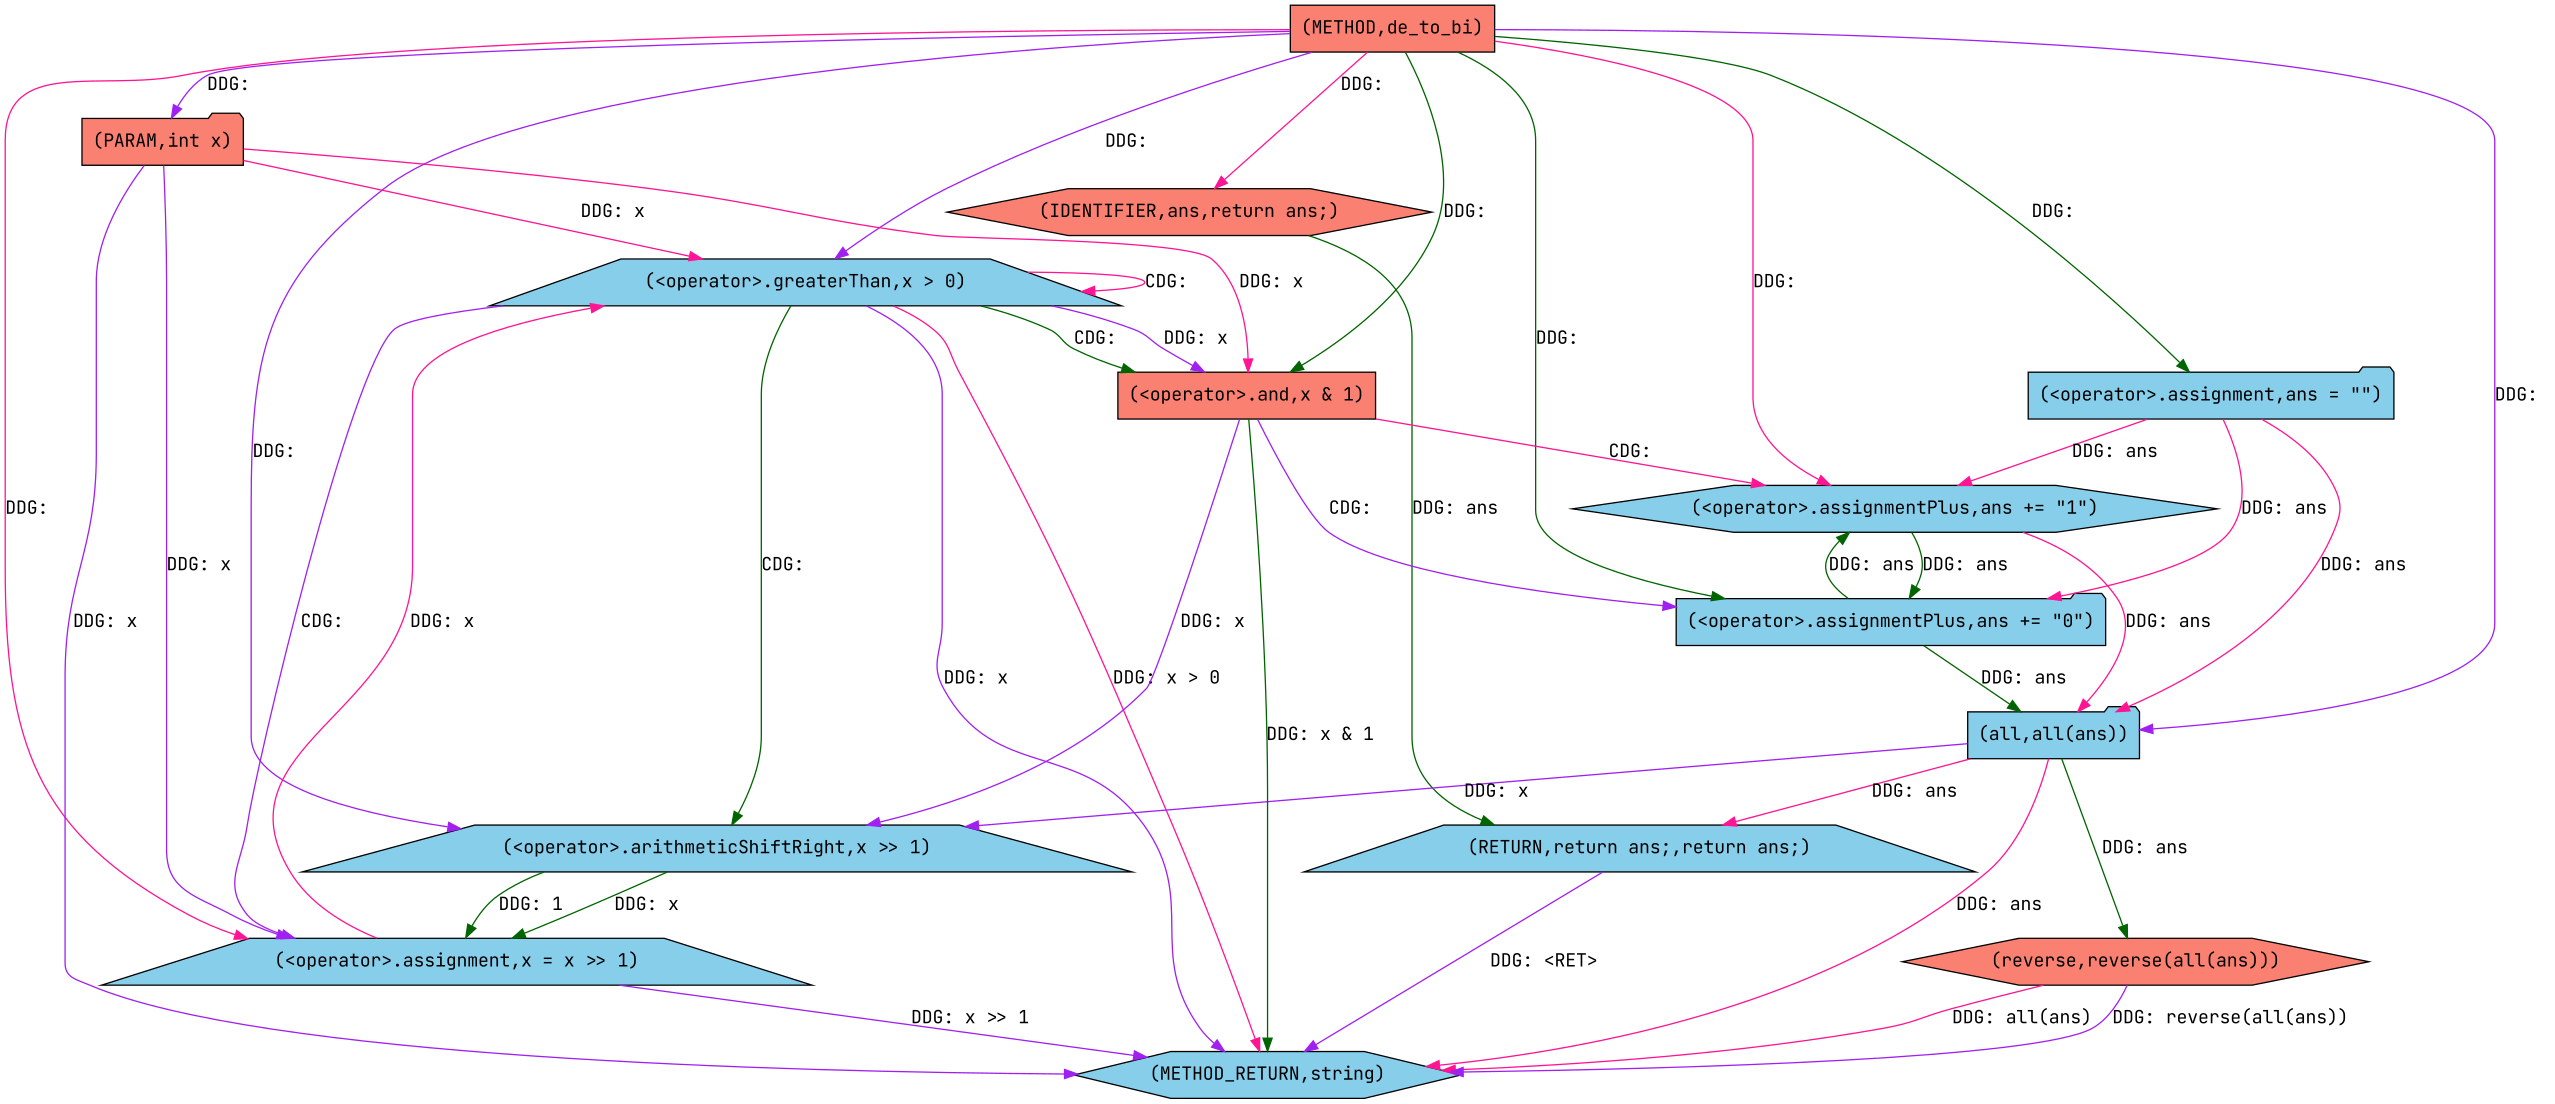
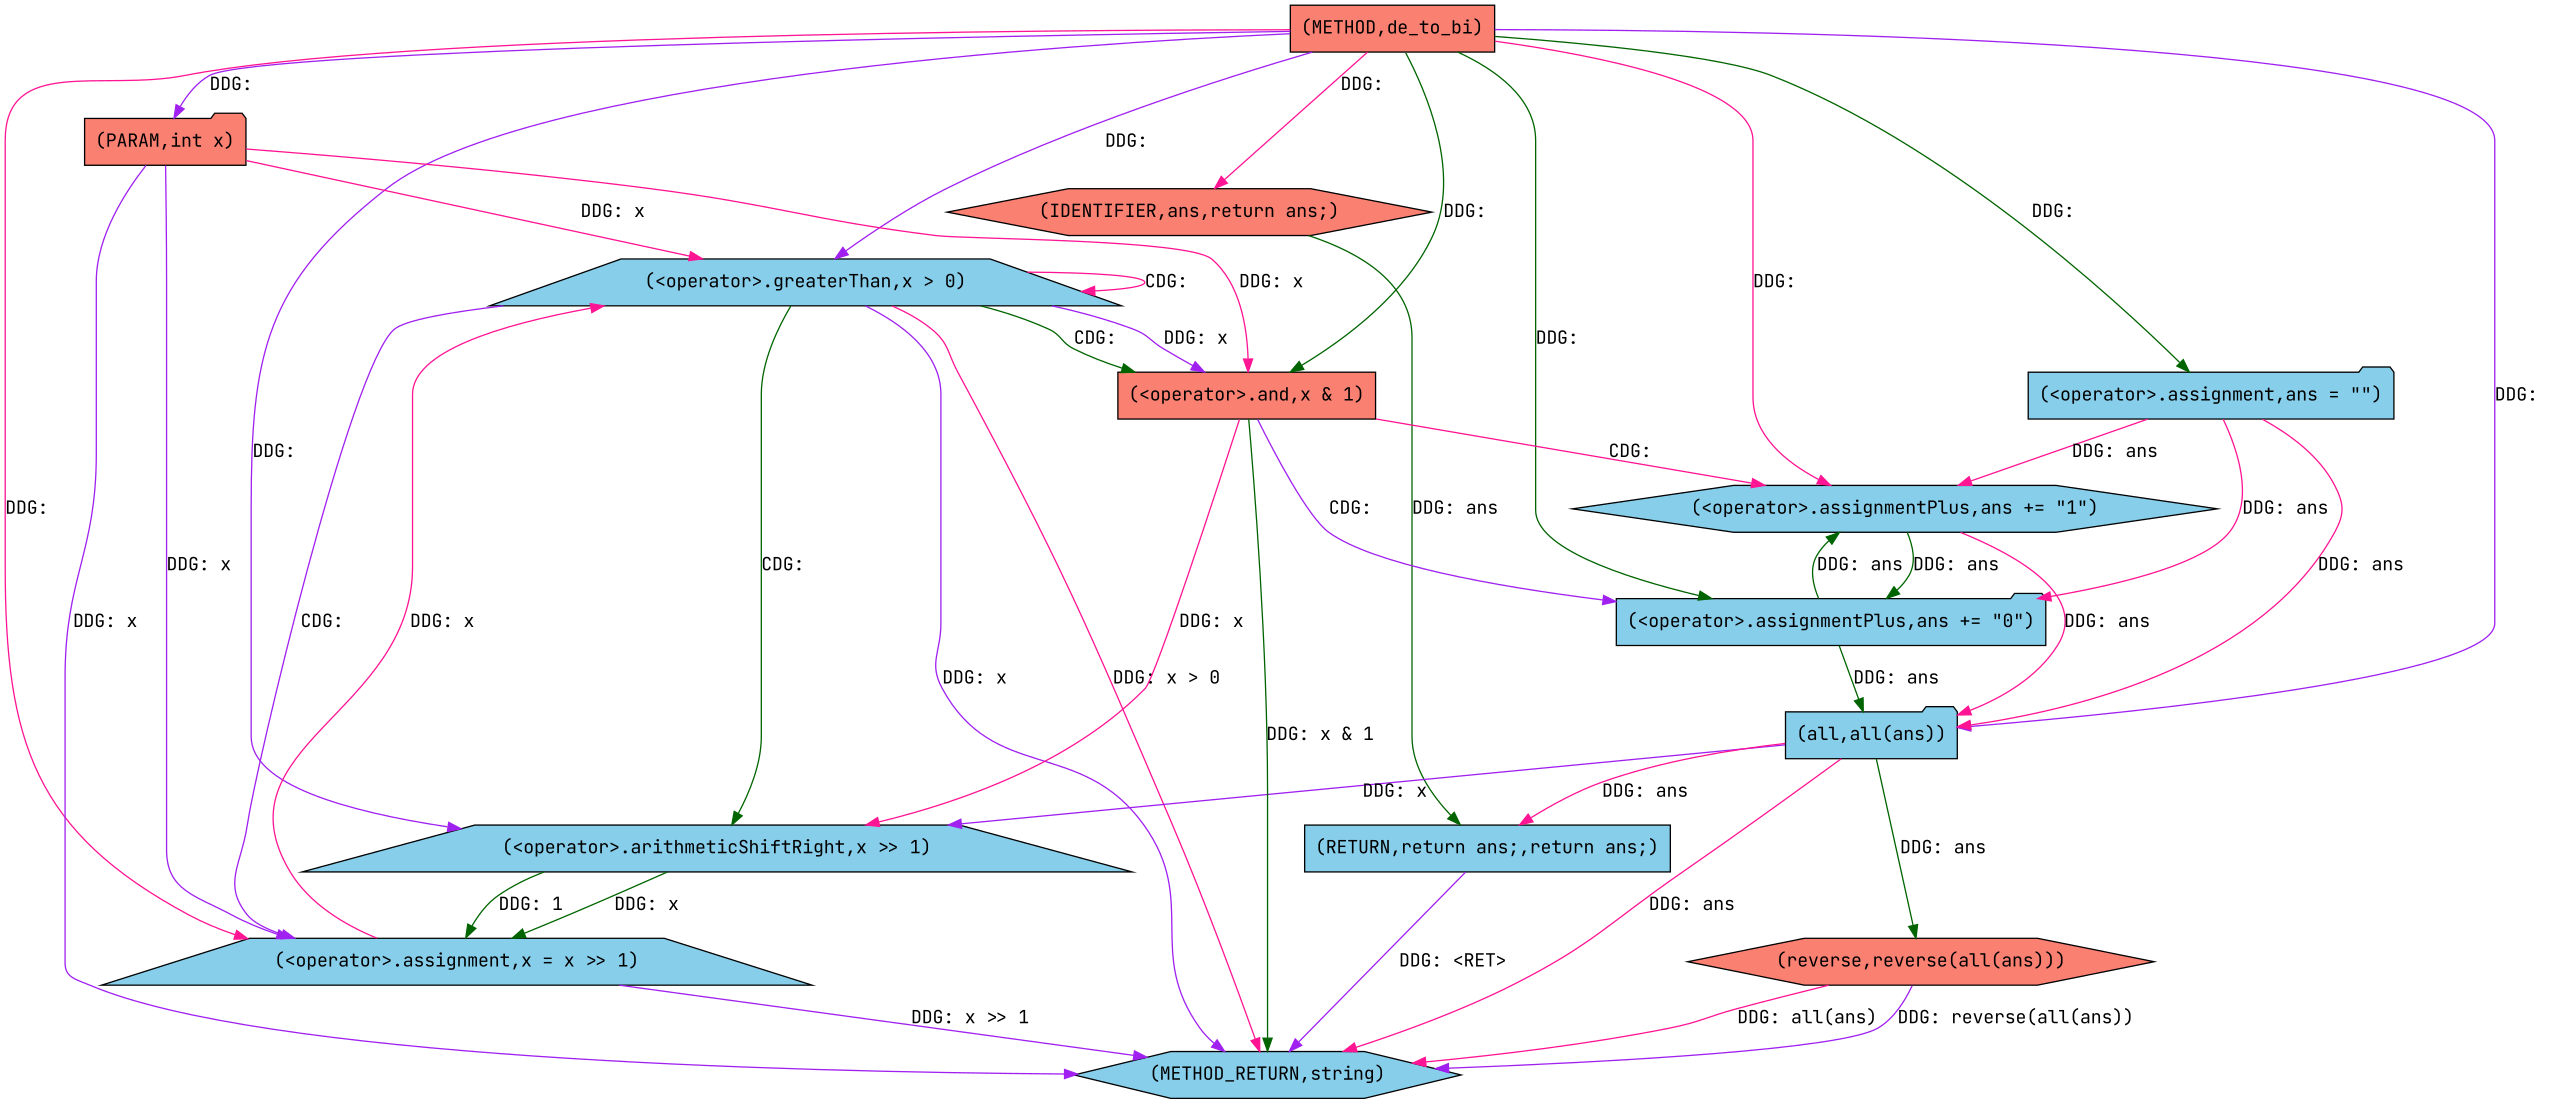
  digraph {
    fontname="JetBrains Mono"
    node [fillcolor=skyblue fontname="JetBrains Mono" shape=folder style=filled]
    edge [color=deeppink fontname="JetBrains Mono"]
    n1 [fillcolor=salmon label="(METHOD,de_to_bi)" shape=box]
    n2 [fillcolor=salmon label="(PARAM,int x)"]
    n3 [label="(<operator>.assignment,ans = \"\")"]
    n4 [label="(<operator>.greaterThan,x > 0)" shape=trapezium]
    n5 [fillcolor=salmon label="(IDENTIFIER,ans,return ans;)" shape=hexagon]
    n6 [label="(<operator>.assignment,x = x >> 1)" shape=trapezium]
    n7 [label="(all,all(ans))"]
    n8 [fillcolor=salmon label="(<operator>.and,x & 1)" shape=box]
    n9 [label="(<operator>.assignmentPlus,ans += \"1\")" shape=hexagon]
    n10 [label="(<operator>.assignmentPlus,ans += \"0\")"]
    n11 [label="(<operator>.arithmeticShiftRight,x >> 1)" shape=trapezium]
    n12 [label="(METHOD_RETURN,string)" shape=hexagon]
-   n13 [label="(RETURN,return ans;,return ans;)" shape=trapezium]
+   n13 [label="(RETURN,return ans;,return ans;)" shape=box]
    n14 [fillcolor=salmon label="(reverse,reverse(all(ans)))" shape=hexagon]
    n1 -> n2 [color=purple label="DDG: "]
    n1 -> n3 [color=darkgreen label="DDG: "]
    n1 -> n4 [color=purple label="DDG: "]
    n1 -> n5 [label="DDG: "]
    n1 -> n6 [label="DDG: "]
    n1 -> n7 [color=purple label="DDG: "]
    n1 -> n8 [color=darkgreen label="DDG: "]
    n1 -> n9 [label="DDG: "]
    n1 -> n10 [color=darkgreen label="DDG: "]
    n1 -> n11 [color=purple label="DDG: "]
    n2 -> n4 [label="DDG: x"]
    n2 -> n6 [color=purple label="DDG: x"]
    n2 -> n8 [label="DDG: x"]
    n2 -> n12 [color=purple label="DDG: x"]
    n3 -> n7 [label="DDG: ans"]
    n3 -> n9 [label="DDG: ans"]
    n3 -> n10 [label="DDG: ans"]
    n4 -> n4 [label="CDG: "]
    n4 -> n6 [color=purple label="CDG: "]
    n4 -> n8 [color=purple label="DDG: x"]
    n4 -> n8 [color=darkgreen label="CDG: "]
    n4 -> n11 [color=darkgreen label="CDG: "]
    n4 -> n12 [color=purple label="DDG: x"]
    n4 -> n12 [label="DDG: x > 0"]
    n5 -> n13 [color=darkgreen label="DDG: ans"]
    n6 -> n4 [label="DDG: x"]
    n6 -> n12 [color=purple label="DDG: x >> 1"]
    n7 -> n11 [color=purple label="DDG: x"]
    n7 -> n12 [label="DDG: ans"]
    n7 -> n13 [label="DDG: ans"]
    n7 -> n14 [color=darkgreen label="DDG: ans"]
    n8 -> n9 [label="CDG: "]
    n8 -> n10 [color=purple label="CDG: "]
-   n8 -> n11 [color=purple label="DDG: x"]
+   n8 -> n11 [label="DDG: x"]
    n8 -> n12 [color=darkgreen label="DDG: x & 1"]
    n9 -> n7 [label="DDG: ans"]
    n9 -> n10 [color=darkgreen label="DDG: ans"]
    n10 -> n7 [color=darkgreen label="DDG: ans"]
    n10 -> n9 [color=darkgreen label="DDG: ans"]
    n11 -> n6 [color=darkgreen label="DDG: x"]
    n11 -> n6 [color=darkgreen label="DDG: 1"]
    n13 -> n12 [color=purple label="DDG: <RET>"]
    n14 -> n12 [label="DDG: all(ans)"]
    n14 -> n12 [color=purple label="DDG: reverse(all(ans))"]
  }
